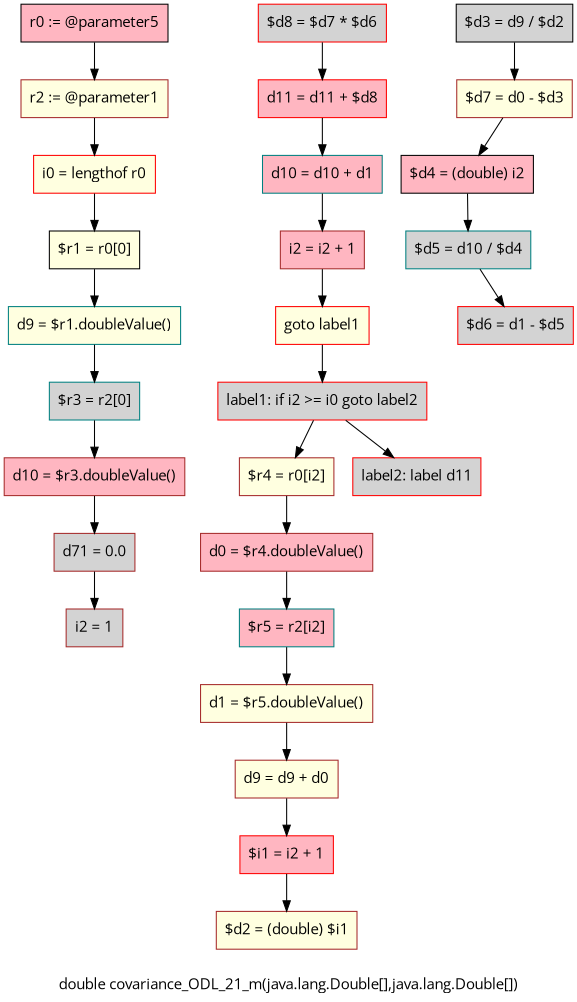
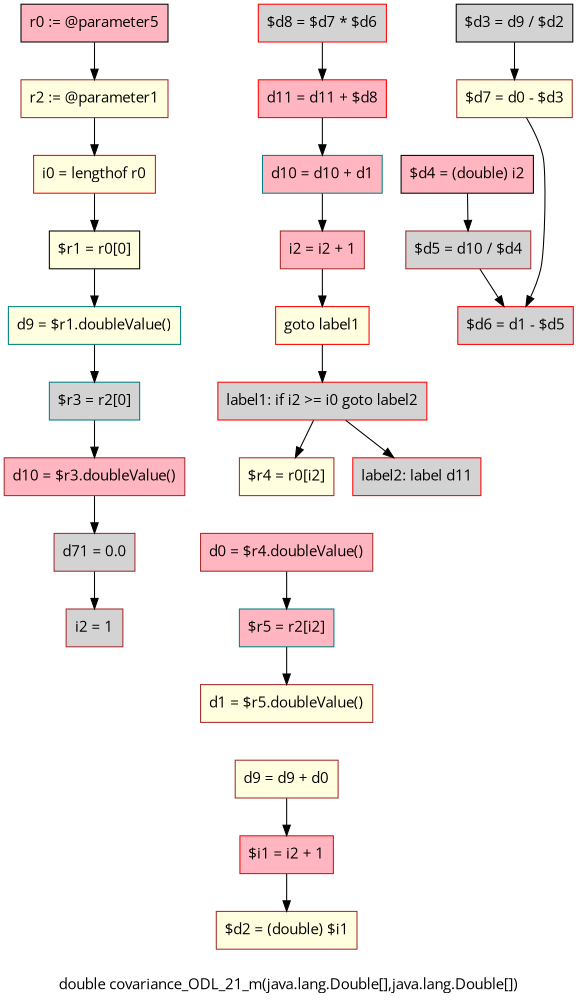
  digraph {
    fontname="Open Sans"
    label="double covariance_ODL_21_m(java.lang.Double[],java.lang.Double[])"
    node [color=brown fillcolor=lightyellow fontname="Open Sans" shape=box style=filled]
    edge [fontname="Open Sans"]
    n1 [color=black fillcolor=lightpink label="r0 := @parameter5"]
    n2 [label="r2 := @parameter1"]
    n3 [color=red label="i0 = lengthof r0"]
    n4 [color=black label="$r1 = r0[0]"]
    n5 [color=teal label="d9 = $r1.doubleValue()"]
    n6 [color=teal fillcolor=lightgrey label="$r3 = r2[0]"]
    n7 [fillcolor=lightpink label="d10 = $r3.doubleValue()"]
    n8 [fillcolor=lightgrey label="d71 = 0.0"]
    n9 [fillcolor=lightgrey label="i2 = 1"]
    n10 [color=red fillcolor=lightgrey label="label1: if i2 >= i0 goto label2"]
    n11 [label="$r4 = r0[i2]"]
    n12 [color=red fillcolor=lightgrey label="label2: label d11"]
    n13 [fillcolor=lightpink label="d0 = $r4.doubleValue()"]
    n14 [color=teal fillcolor=lightpink label="$r5 = r2[i2]"]
    n15 [label="d1 = $r5.doubleValue()"]
    n16 [label="d9 = d9 + d0"]
    n17 [color=red fillcolor=lightpink label="$i1 = i2 + 1"]
    n18 [label="$d2 = (double) $i1"]
    n19 [color=black fillcolor=lightgrey label="$d3 = d9 / $d2"]
    n20 [label="$d7 = d0 - $d3"]
    n21 [color=black fillcolor=lightpink label="$d4 = (double) i2"]
-   n22 [color=teal fillcolor=lightgrey label="$d5 = d10 / $d4"]
+   n22 [fillcolor=lightgrey label="$d5 = d10 / $d4"]
    n23 [color=red fillcolor=lightgrey label="$d6 = d1 - $d5"]
    n24 [color=red fillcolor=lightgrey label="$d8 = $d7 * $d6"]
    n25 [color=red fillcolor=lightpink label="d11 = d11 + $d8"]
    n26 [color=teal fillcolor=lightpink label="d10 = d10 + d1"]
    n27 [fillcolor=lightpink label="i2 = i2 + 1"]
    n28 [color=red label="goto label1"]
    n1 -> n2
    n2 -> n3
    n3 -> n4
    n4 -> n5
    n5 -> n6
    n6 -> n7
    n7 -> n8
    n8 -> n9
    n10 -> n11
    n10 -> n12
-   n11 -> n13
    n13 -> n14
    n14 -> n15
-   n15 -> n16
    n16 -> n17
    n17 -> n18
    n19 -> n20
-   n20 -> n21
+   n20 -> n23
    n21 -> n22
    n22 -> n23
    n24 -> n25
    n25 -> n26
    n26 -> n27
    n27 -> n28
    n28 -> n10
  }
